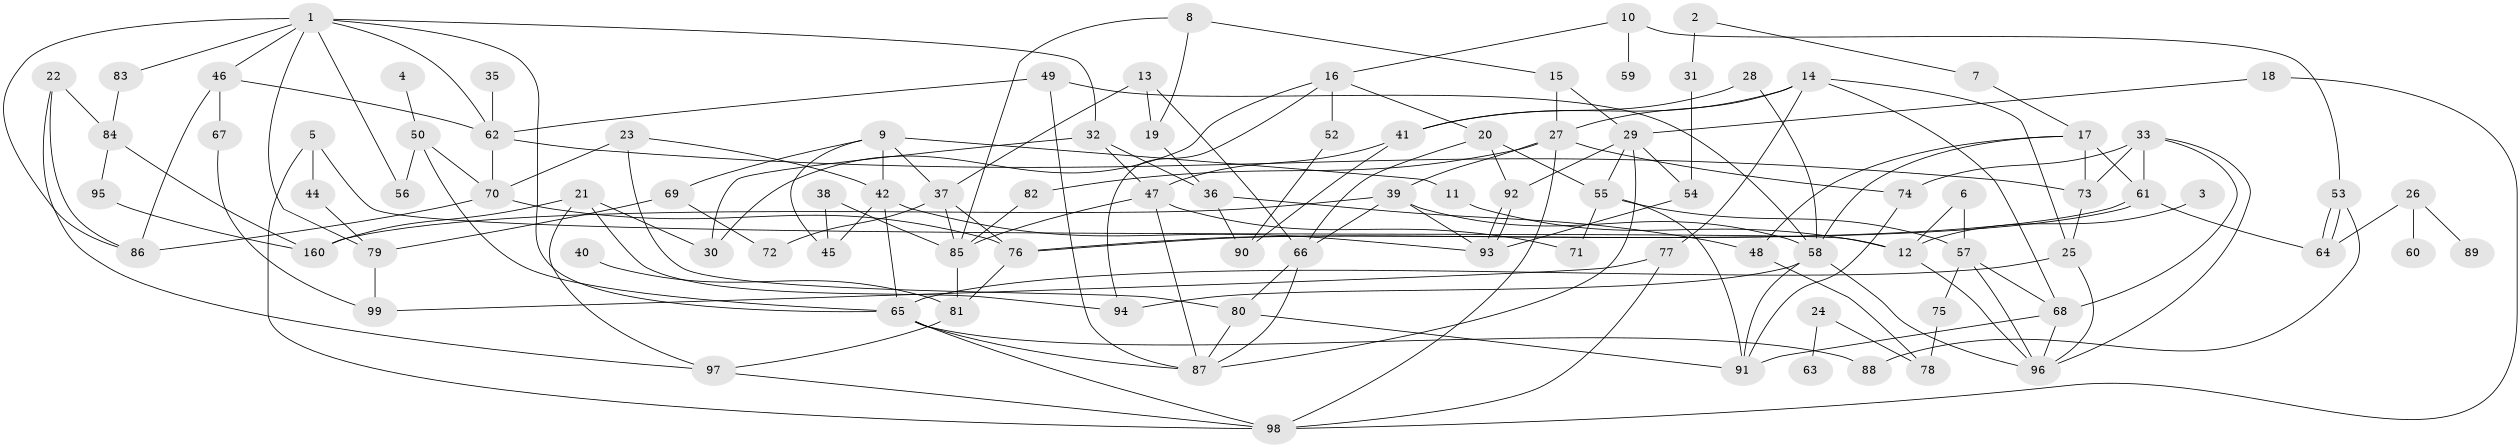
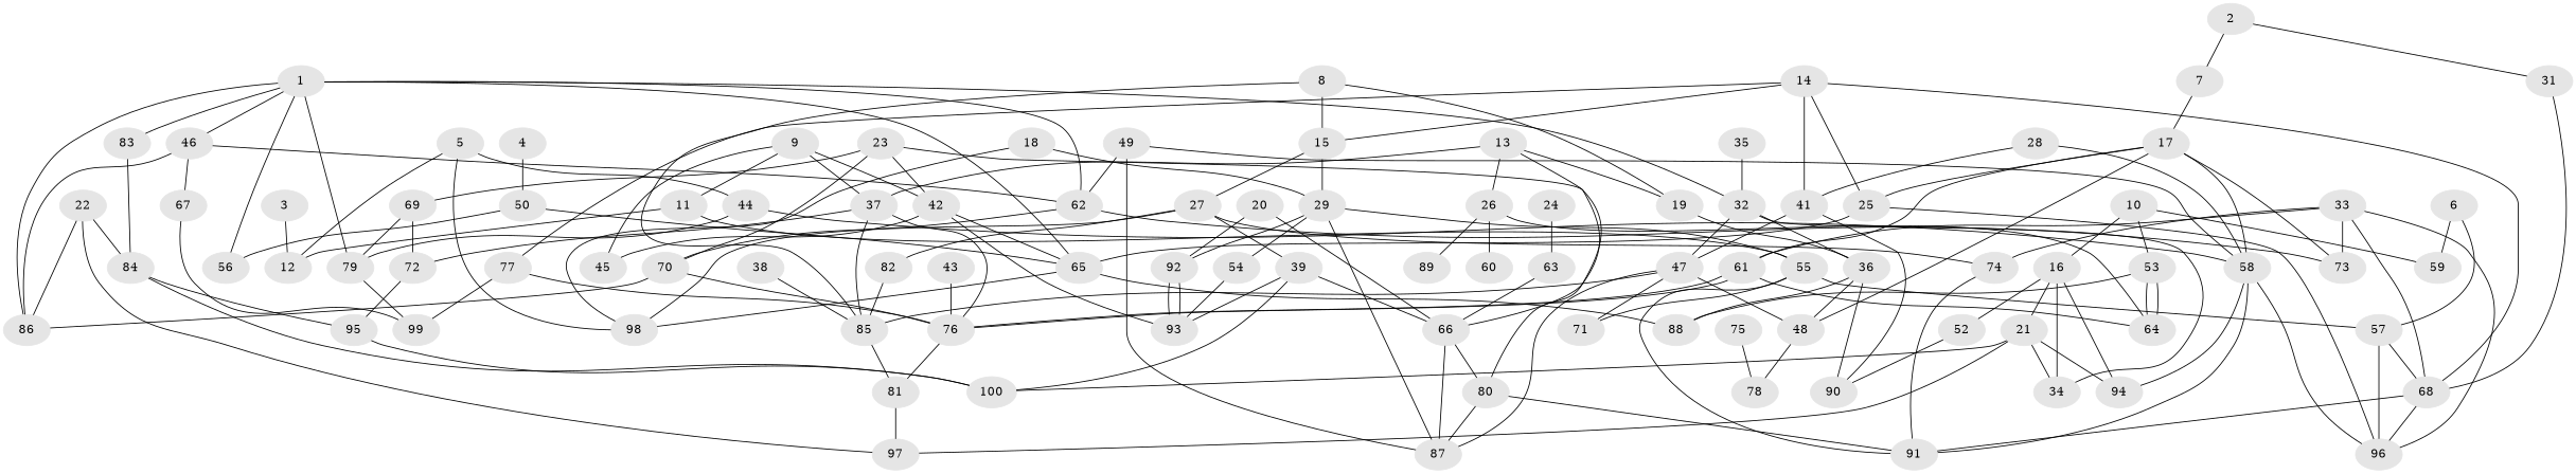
  graph {
    node [color=gray90 style=filled]
    1
    32
    46
    56
    62
    65
    79
    83
    86
-   34 [label=30]
+   34
    36
    47
    67
    73
    70
    98
    87
    88
    99
    84
    2
    7
    31
    17
    68
    69
    72
    3
    12
    96
-   40
    81
    4
    50
    8
    19
    15
    85
    5
    44
    58
    6
    57
    75
    25
    61
    48
    27
    29
    91
    9
    11
    37
    42
    45
    55
    76
    93
    10
    16
    53
    59
    94
    20
    52
    64
    71
    13
    26
    66
    60
    89
    80
    14
    41
    77
    90
    39
    74
    82
    92
    54
+   43
    18
    21
    97
-   100 [label=160]
+   100
    22
    95
    23
    24
    63
    78
    28
    33
    35
    38
    49
    1 -- 32
    1 -- 46
    1 -- 56
    1 -- 62
    1 -- 65
    1 -- 79
    1 -- 83
    1 -- 86
    32 -- 34
    32 -- 36
    32 -- 47
    46 -- 62
    46 -- 86
    46 -- 67
    62 -- 73
    62 -- 70
    65 -- 98
-   65 -- 87
    65 -- 88
    79 -- 99
    83 -- 84
+   36 -- 88
    36 -- 48
    36 -- 90
    47 -- 87
    47 -- 85
+   47 -- 48
    47 -- 71
    67 -- 99
    70 -- 86
    70 -- 76
    84 -- 100
    84 -- 95
    2 -- 7
    2 -- 31
    7 -- 17
-   31 -- 54
+   31 -- 68
    17 -- 73
    17 -- 58
-   73 -- 25
+   17 -- 25
    17 -- 61
    17 -- 48
    68 -- 96
    68 -- 91
    69 -- 79
    69 -- 72
+   72 -- 95
    3 -- 12
-   12 -- 96
-   40 -- 81
    81 -- 97
    4 -- 50
    50 -- 56
    50 -- 65
-   50 -- 70
    8 -- 19
    8 -- 15
    8 -- 85
    19 -- 36
    15 -- 27
    15 -- 29
    85 -- 81
    5 -- 98
    5 -- 12
    5 -- 44
    44 -- 79
-   39 -- 58
+   44 -- 58
    58 -- 96
    58 -- 91
    58 -- 94
-   6 -- 12
+   6 -- 59
    6 -- 57
    57 -- 68
    57 -- 96
-   57 -- 75
    75 -- 78
    25 -- 65
    25 -- 96
    61 -- 76
    61 -- 76
    61 -- 64
    48 -- 78
    27 -- 98
    27 -- 39
    27 -- 74
    27 -- 82
    29 -- 87
    29 -- 55
    29 -- 92
    29 -- 54
-   9 -- 69
+   23 -- 69
    9 -- 11
    9 -- 37
    9 -- 42
    9 -- 45
    11 -- 12
-   20 -- 55
+   11 -- 55
    37 -- 72
    37 -- 85
    37 -- 76
    42 -- 65
    42 -- 45
    42 -- 93
    55 -- 57
    55 -- 91
    55 -- 71
    76 -- 81
    10 -- 16
    10 -- 53
    10 -- 59
    16 -- 34
    16 -- 94
-   16 -- 20
+   16 -- 21
    16 -- 52
    53 -- 88
    53 -- 64
    53 -- 64
    20 -- 66
    20 -- 92
    52 -- 90
    13 -- 19
    13 -- 37
+   13 -- 26
    13 -- 66
    26 -- 64
    26 -- 60
    26 -- 89
    66 -- 87
    66 -- 80
    80 -- 87
    80 -- 91
    14 -- 68
-   14 -- 27
+   14 -- 15
    14 -- 25
    14 -- 41
    14 -- 77
    41 -- 47
    41 -- 90
-   77 -- 98
+   77 -- 76
    77 -- 99
    39 -- 93
    39 -- 66
    39 -- 100
    74 -- 91
    82 -- 85
    92 -- 93
    92 -- 93
    54 -- 93
+   43 -- 76
    18 -- 98
    18 -- 29
    21 -- 34
    21 -- 94
    21 -- 97
    21 -- 100
-   97 -- 98
    22 -- 86
    22 -- 84
    22 -- 97
    95 -- 100
    23 -- 70
    23 -- 42
    23 -- 80
    24 -- 63
-   24 -- 78
+   63 -- 66
    28 -- 58
    28 -- 41
    33 -- 73
    33 -- 68
    33 -- 96
    33 -- 61
    33 -- 74
-   35 -- 62
+   35 -- 32
    38 -- 85
-   38 -- 45
    49 -- 62
    49 -- 87
    49 -- 58
  }
